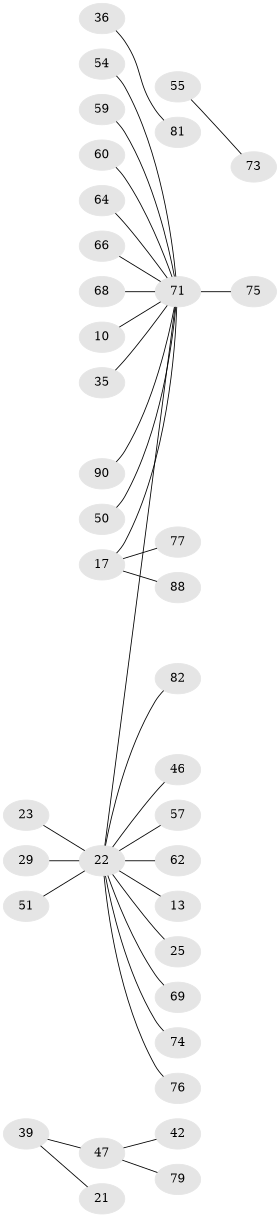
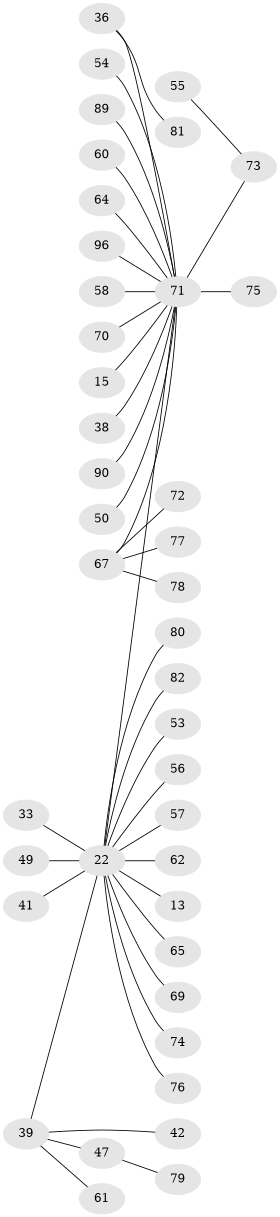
  graph {
    rankdir=LR
    node [color=gray90 style=filled]
    n1 [label=22 super="+41+28+20+44+24"]
    71 [super="+37+7+15+45+48+14+12+23+58+34+26+43+21+22"]
-   56 [label=46]
+   53
+   56
    57
    62
    n7 [label=13]
-   65 [label=25]
+   65
    69
    74
    76
+   80
    82
-   33 [label=23]
+   33
    73 [super="+27+46"]
    75
-   35
+   35 [label=15]
    36
    81
+   38
    39
    42
    47
-   61 [label=21]
+   61
    79
    n26 [label=90]
-   49 [label=29]
+   49
    50
-   51
+   51 [label=41]
    54
    55
-   59
+   59 [label=89]
    60 [super="+32"]
    64
-   66
-   67 [label=17]
+   66 [label=96]
+   67
+   72
    77
-   78 [label=88]
-   68
-   70 [label=10]
+   78
+   68 [label=58]
+   70
    n1 -- 71
+   n1 -- 53
    n1 -- 56
    n1 -- 57
    n1 -- 62
    n1 -- n7
    n1 -- 65
    n1 -- 69
    n1 -- 74
    n1 -- 76
+   n1 -- 80
    n1 -- 82
+   71 -- 73
    71 -- 75
    33 -- n1
    35 -- 71
+   36 -- 71
    36 -- 81
-   47 -- 42
+   38 -- 71
+   39 -- n1
+   39 -- 42
    39 -- 47
    39 -- 61
    47 -- 79
    n26 -- 71
    49 -- n1
    50 -- 71
    51 -- n1
    54 -- 71
    55 -- 73
    59 -- 71
    60 -- 71
    64 -- 71
    66 -- 71
    67 -- 71
+   67 -- 72
    67 -- 77
    67 -- 78
    68 -- 71
    70 -- 71
  }
